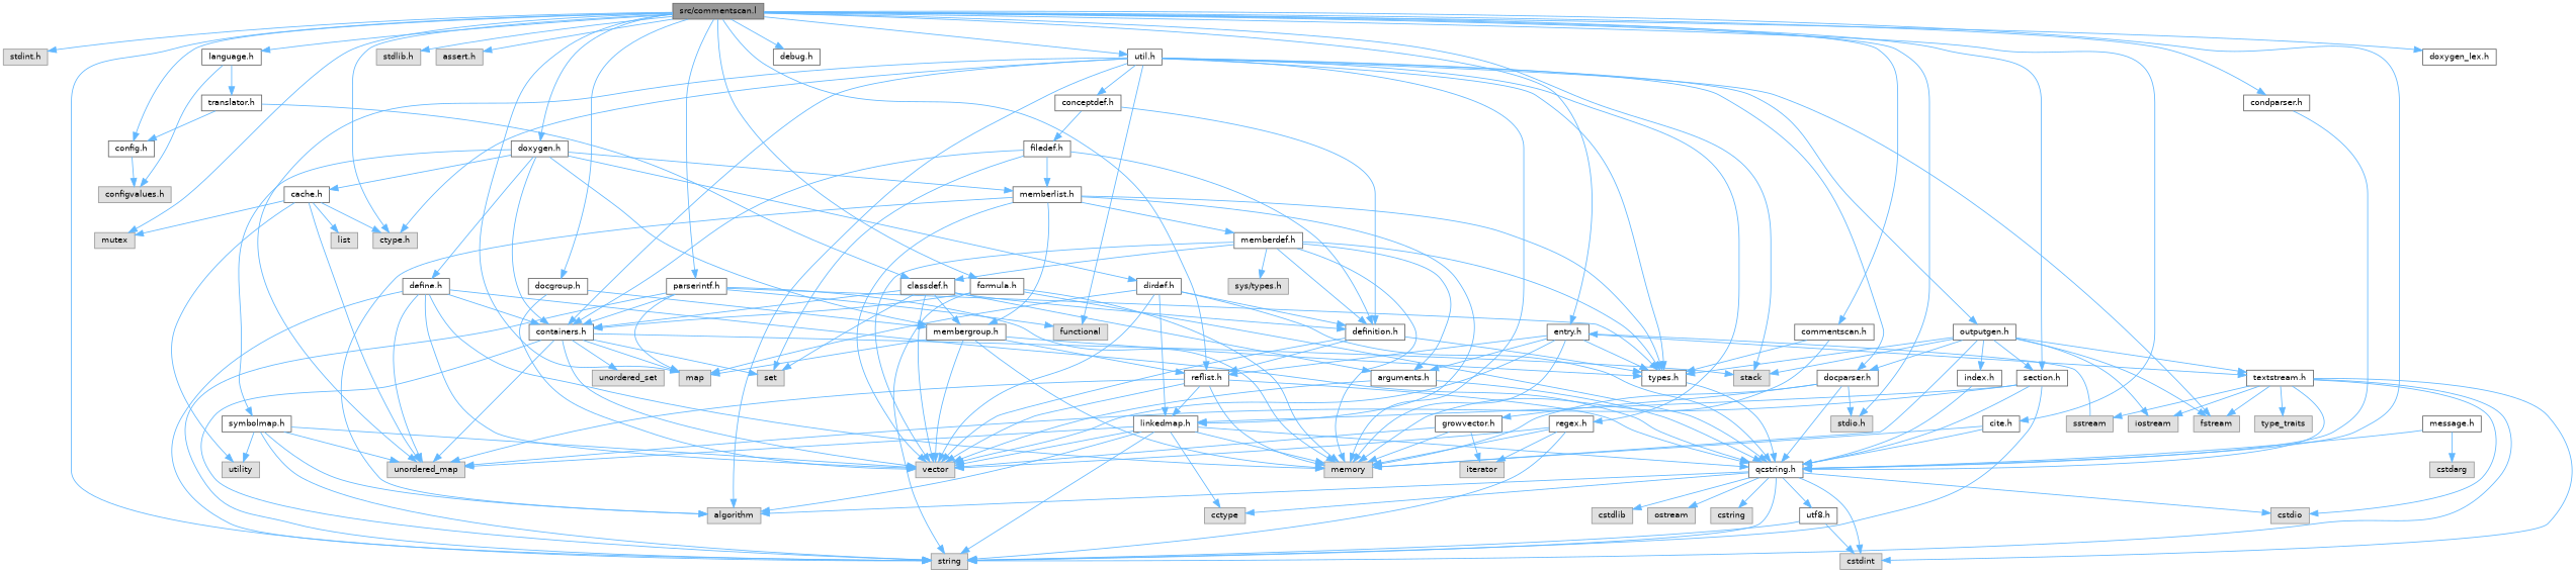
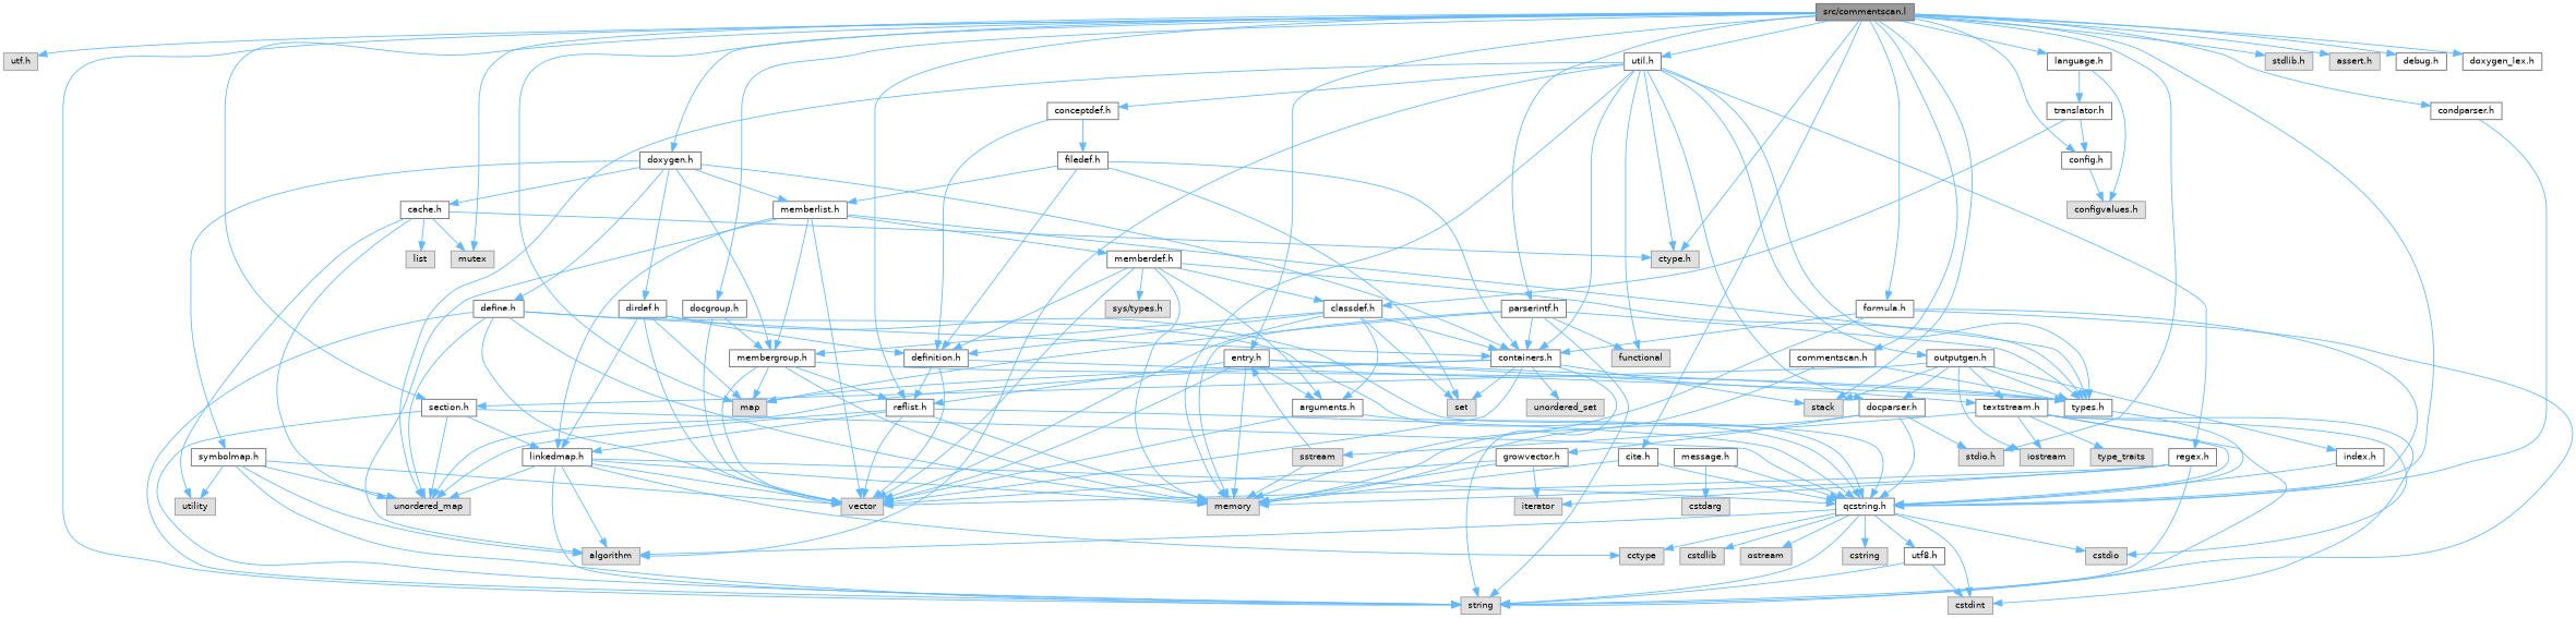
  digraph {
    node [color=grey40 fillcolor=white fontname=Helvetica fontsize=10 shape=box style=filled]
    edge [color=steelblue1 fontname=Helvetica fontsize=10 labelfontname=Helvetica labelfontsize=10 style=solid]
    n1 [color=gray40 fillcolor=grey60 fontcolor=black height=0.2 label="src/commentscan.l" width=0.4]
-   n2 [color=grey60 fillcolor="#E0E0E0" height=0.2 label="stdint.h" width=0.4]
+   n2 [color=grey60 fillcolor="#E0E0E0" height=0.2 label="utf.h" width=0.4]
    n3 [color=grey60 fillcolor="#E0E0E0" height=0.2 label=map width=0.4]
    n4 [color=grey60 fillcolor="#E0E0E0" height=0.2 label=stack width=0.4]
    n5 [color=grey60 fillcolor="#E0E0E0" height=0.2 label=string width=0.4]
    n6 [color=grey60 fillcolor="#E0E0E0" height=0.2 label=mutex width=0.4]
    n7 [color=grey60 fillcolor="#E0E0E0" height=0.2 label="stdio.h" width=0.4]
    n8 [color=grey60 fillcolor="#E0E0E0" height=0.2 label="stdlib.h" width=0.4]
    n9 [color=grey60 fillcolor="#E0E0E0" height=0.2 label="assert.h" width=0.4]
    n10 [color=grey60 fillcolor="#E0E0E0" height=0.2 label="ctype.h" width=0.4]
    n11 [height=0.2 label="qcstring.h" width=0.4]
    n12 [height=0.2 label="cite.h" width=0.4]
    n13 [height=0.2 label="commentscan.h" width=0.4]
    n14 [height=0.2 label="condparser.h" width=0.4]
    n15 [height=0.2 label="config.h" width=0.4]
    n16 [height=0.2 label="debug.h" width=0.4]
    n17 [height=0.2 label="docgroup.h" width=0.4]
    n18 [height=0.2 label="reflist.h" width=0.4]
    n19 [height=0.2 label="doxygen.h" width=0.4]
    n20 [height=0.2 label="entry.h" width=0.4]
    n21 [height=0.2 label="formula.h" width=0.4]
    n22 [height=0.2 label="language.h" width=0.4]
    n23 [height=0.2 label="parserintf.h" width=0.4]
    n24 [height=0.2 label="section.h" width=0.4]
    n25 [height=0.2 label="util.h" width=0.4]
    n26 [height=0.2 label="doxygen_lex.h" width=0.4]
    n27 [color=grey60 fillcolor="#E0E0E0" height=0.2 label=algorithm width=0.4]
    n28 [color=grey60 fillcolor="#E0E0E0" height=0.2 label=cctype width=0.4]
    n29 [color=grey60 fillcolor="#E0E0E0" height=0.2 label=cstring width=0.4]
    n30 [color=grey60 fillcolor="#E0E0E0" height=0.2 label=cstdio width=0.4]
    n31 [color=grey60 fillcolor="#E0E0E0" height=0.2 label=cstdlib width=0.4]
    n32 [color=grey60 fillcolor="#E0E0E0" height=0.2 label=cstdint width=0.4]
    n33 [color=grey60 fillcolor="#E0E0E0" height=0.2 label=ostream width=0.4]
    n34 [height=0.2 label="utf8.h" width=0.4]
    n35 [color=grey60 fillcolor="#E0E0E0" height=0.2 label=memory width=0.4]
    n36 [height=0.2 label="types.h" width=0.4]
    n37 [color=grey60 fillcolor="#E0E0E0" height=0.2 label="configvalues.h" width=0.4]
    n38 [color=grey60 fillcolor="#E0E0E0" height=0.2 label=vector width=0.4]
    n39 [height=0.2 label="membergroup.h" width=0.4]
    n40 [color=grey60 fillcolor="#E0E0E0" height=0.2 label=unordered_map width=0.4]
    n41 [height=0.2 label="linkedmap.h" width=0.4]
    n42 [height=0.2 label="containers.h" width=0.4]
    n43 [height=0.2 label="dirdef.h" width=0.4]
    n44 [height=0.2 label="memberlist.h" width=0.4]
    n45 [height=0.2 label="define.h" width=0.4]
    n46 [height=0.2 label="cache.h" width=0.4]
    n47 [height=0.2 label="symbolmap.h" width=0.4]
    n48 [height=0.2 label="arguments.h" width=0.4]
    n49 [height=0.2 label="textstream.h" width=0.4]
    n50 [height=0.2 label="translator.h" width=0.4]
    n51 [height=0.2 label="message.h" width=0.4]
    n52 [color=grey60 fillcolor="#E0E0E0" height=0.2 label=cstdarg width=0.4]
    n53 [color=grey60 fillcolor="#E0E0E0" height=0.2 label=functional width=0.4]
-   n54 [color=grey60 fillcolor="#E0E0E0" height=0.2 label=fstream width=0.4]
    n55 [height=0.2 label="docparser.h" width=0.4]
    n56 [height=0.2 label="outputgen.h" width=0.4]
    n57 [height=0.2 label="regex.h" width=0.4]
    n58 [height=0.2 label="conceptdef.h" width=0.4]
    n59 [color=grey60 fillcolor="#E0E0E0" height=0.2 label=set width=0.4]
    n60 [color=grey60 fillcolor="#E0E0E0" height=0.2 label=unordered_set width=0.4]
    n61 [height=0.2 label="definition.h" width=0.4]
    n62 [height=0.2 label="memberdef.h" width=0.4]
    n63 [color=grey60 fillcolor="#E0E0E0" height=0.2 label=list width=0.4]
    n64 [color=grey60 fillcolor="#E0E0E0" height=0.2 label=utility width=0.4]
    n65 [color=grey60 fillcolor="#E0E0E0" height=0.2 label="sys/types.h" width=0.4]
    n66 [height=0.2 label="classdef.h" width=0.4]
    n67 [color=grey60 fillcolor="#E0E0E0" height=0.2 label=sstream width=0.4]
    n68 [color=grey60 fillcolor="#E0E0E0" height=0.2 label=iostream width=0.4]
    n69 [color=grey60 fillcolor="#E0E0E0" height=0.2 label=type_traits width=0.4]
    n70 [height=0.2 label="growvector.h" width=0.4]
    n71 [height=0.2 label="index.h" width=0.4]
    n72 [color=grey60 fillcolor="#E0E0E0" height=0.2 label=iterator width=0.4]
    n73 [height=0.2 label="filedef.h" width=0.4]
    n1 -> n2
    n1 -> n3
    n1 -> n4
    n1 -> n5
    n1 -> n6
    n1 -> n7
    n1 -> n8
    n1 -> n9
    n1 -> n10
    n1 -> n11
    n1 -> n12
    n1 -> n13
    n1 -> n14
    n1 -> n15
    n1 -> n16
    n1 -> n17
    n1 -> n18
    n1 -> n19
    n1 -> n20
    n1 -> n21
    n1 -> n22
    n1 -> n23
    n1 -> n24
    n1 -> n25
    n1 -> n26
    n11 -> n5
    n11 -> n27
    n11 -> n28
    n11 -> n29
    n11 -> n30
    n11 -> n31
    n11 -> n32
    n11 -> n33
    n11 -> n34
    n12 -> n11
    n12 -> n35
    n13 -> n35
    n13 -> n36
    n14 -> n11
    n15 -> n37
    n17 -> n38
    n17 -> n39
    n18 -> n11
    n18 -> n35
    n18 -> n38
    n18 -> n40
    n18 -> n41
    n19 -> n39
    n19 -> n42
    n19 -> n43
    n19 -> n44
    n19 -> n45
    n19 -> n46
    n19 -> n47
    n20 -> n18
    n20 -> n35
    n20 -> n36
    n20 -> n38
    n20 -> n48
    n20 -> n49
    n21 -> n5
    n21 -> n11
    n21 -> n35
    n21 -> n42
    n22 -> n37
    n22 -> n50
    n23 -> n3
    n23 -> n5
    n23 -> n35
    n23 -> n36
    n23 -> n42
    n23 -> n53
    n24 -> n5
    n24 -> n11
    n24 -> n40
    n24 -> n41
    n25 -> n10
    n25 -> n27
    n25 -> n35
    n25 -> n36
    n25 -> n40
    n25 -> n42
    n25 -> n53
-   n25 -> n54
    n25 -> n55
    n25 -> n56
    n25 -> n57
    n25 -> n58
    n34 -> n5
    n34 -> n32
    n36 -> n11
    n39 -> n3
    n39 -> n18
    n39 -> n35
    n39 -> n36
    n39 -> n38
    n41 -> n5
    n41 -> n11
    n41 -> n27
    n41 -> n28
    n41 -> n35
    n41 -> n38
    n41 -> n40
    n42 -> n3
    n42 -> n4
    n42 -> n5
    n42 -> n38
    n42 -> n40
    n42 -> n59
    n42 -> n60
    n43 -> n3
    n43 -> n11
    n43 -> n38
    n43 -> n41
    n43 -> n61
    n44 -> n27
    n44 -> n36
    n44 -> n38
    n44 -> n39
    n44 -> n41
    n44 -> n62
    n45 -> n5
    n45 -> n11
    n45 -> n35
    n45 -> n38
    n45 -> n40
    n45 -> n42
    n46 -> n6
    n46 -> n10
    n46 -> n40
    n46 -> n63
    n46 -> n64
    n47 -> n5
    n47 -> n27
    n47 -> n38
    n47 -> n40
    n47 -> n64
    n48 -> n11
    n48 -> n38
    n49 -> n5
    n49 -> n11
    n49 -> n30
    n49 -> n32
-   n49 -> n54
    n49 -> n67
    n49 -> n68
    n49 -> n69
    n50 -> n15
    n50 -> n66
    n51 -> n11
    n51 -> n52
    n55 -> n7
    n55 -> n11
    n55 -> n35
    n55 -> n70
    n56 -> n4
    n56 -> n24
-   n56 -> n35
+   n67 -> n35
    n56 -> n36
    n56 -> n49
-   n56 -> n54
    n56 -> n55
    n56 -> n68
    n56 -> n71
    n57 -> n5
    n57 -> n35
    n57 -> n38
    n57 -> n72
    n58 -> n61
    n58 -> n73
    n61 -> n18
    n61 -> n36
    n61 -> n38
    n62 -> n35
    n62 -> n36
    n62 -> n38
    n62 -> n48
    n62 -> n61
    n62 -> n65
    n62 -> n66
    n66 -> n38
    n66 -> n39
    n66 -> n42
    n66 -> n48
    n66 -> n59
    n66 -> n61
    n67 -> n20
    n70 -> n35
    n70 -> n38
    n70 -> n72
    n71 -> n11
    n73 -> n42
    n73 -> n44
    n73 -> n59
    n73 -> n61
  }
